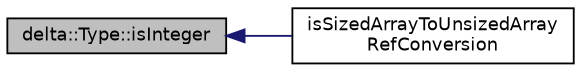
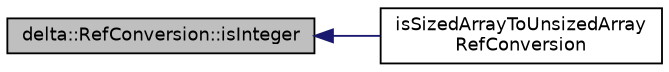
  digraph {
    rankdir=LR
    node [color=black fontname=Helvetica fontsize=10 shape=record style=filled]
-   n1 [fillcolor=grey75 fontcolor=black height=0.2 label="delta::Type::isInteger" width=0.4]
+   n1 [fillcolor=grey75 fontcolor=black height=0.2 label="delta::RefConversion::isInteger" width=0.4]
    n2 [fillcolor=white height=0.2 label="isSizedArrayToUnsizedArray\lRefConversion" width=0.4]
    n1 -> n2 [color=midnightblue dir=back fontname=Helvetica fontsize=10 labelfontname=Helvetica labelfontsize=10 style=solid]
  }
